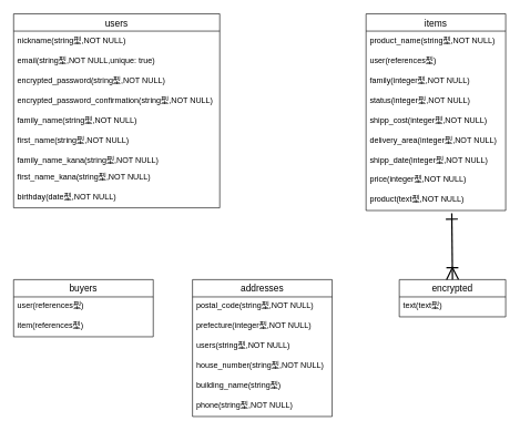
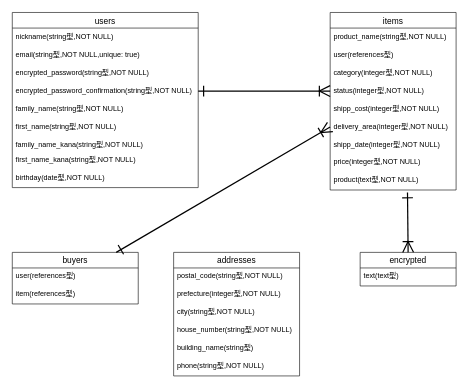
  <mxCell id="0" />
  <mxCell id="1" parent="0" />
  <mxCell id="2" value="users" style="swimlane;fontStyle=0;childLayout=stackLayout;horizontal=1;startSize=26;horizontalStack=0;resizeParent=1;resizeParentMax=0;resizeLast=0;collapsible=1;marginBottom=0;align=center;fontSize=14;" parent="1" vertex="1"><mxGeometry x="20" y="20" width="310" height="292" as="geometry" /></mxCell>
  <mxCell id="3" value="nickname(string型,NOT NULL)" style="text;strokeColor=none;fillColor=none;spacingLeft=4;spacingRight=4;overflow=hidden;rotatable=0;points=[[0,0.5],[1,0.5]];portConstraint=eastwest;fontSize=12;" parent="2" vertex="1"><mxGeometry y="26" width="310" height="30" as="geometry" /></mxCell>
  <mxCell id="4" value="email(string型,NOT NULL,unique: true)" style="text;strokeColor=none;fillColor=none;spacingLeft=4;spacingRight=4;overflow=hidden;rotatable=0;points=[[0,0.5],[1,0.5]];portConstraint=eastwest;fontSize=12;" parent="2" vertex="1"><mxGeometry y="56" width="310" height="30" as="geometry" /></mxCell>
  <mxCell id="5" value="encrypted_password(string型,NOT NULL)&#10;" style="text;strokeColor=none;fillColor=none;spacingLeft=4;spacingRight=4;overflow=hidden;rotatable=0;points=[[0,0.5],[1,0.5]];portConstraint=eastwest;fontSize=12;" parent="2" vertex="1"><mxGeometry y="86" width="310" height="30" as="geometry" /></mxCell>
  <mxCell id="6" value="encrypted_password_confirmation(string型,NOT NULL)" style="text;strokeColor=none;fillColor=none;spacingLeft=4;spacingRight=4;overflow=hidden;rotatable=0;points=[[0,0.5],[1,0.5]];portConstraint=eastwest;fontSize=12;" parent="2" vertex="1"><mxGeometry y="116" width="310" height="30" as="geometry" /></mxCell>
  <mxCell id="7" value="family_name(string型,NOT NULL)" style="text;strokeColor=none;fillColor=none;spacingLeft=4;spacingRight=4;overflow=hidden;rotatable=0;points=[[0,0.5],[1,0.5]];portConstraint=eastwest;fontSize=12;" parent="2" vertex="1"><mxGeometry y="146" width="310" height="30" as="geometry" /></mxCell>
  <mxCell id="8" value="first_name(string型,NOT NULL)" style="text;strokeColor=none;fillColor=none;spacingLeft=4;spacingRight=4;overflow=hidden;rotatable=0;points=[[0,0.5],[1,0.5]];portConstraint=eastwest;fontSize=12;" parent="2" vertex="1"><mxGeometry y="176" width="310" height="30" as="geometry" /></mxCell>
  <mxCell id="9" value="family_name_kana(string型,NOT NULL)" style="text;strokeColor=none;fillColor=none;spacingLeft=4;spacingRight=4;overflow=hidden;rotatable=0;points=[[0,0.5],[1,0.5]];portConstraint=eastwest;fontSize=12;" parent="2" vertex="1"><mxGeometry y="206" width="310" height="26" as="geometry" /></mxCell>
  <mxCell id="10" value="first_name_kana(string型,NOT NULL)" style="text;strokeColor=none;fillColor=none;spacingLeft=4;spacingRight=4;overflow=hidden;rotatable=0;points=[[0,0.5],[1,0.5]];portConstraint=eastwest;fontSize=12;" parent="2" vertex="1"><mxGeometry y="232" width="310" height="30" as="geometry" /></mxCell>
  <mxCell id="11" value="birthday(date型,NOT NULL)" style="text;strokeColor=none;fillColor=none;spacingLeft=4;spacingRight=4;overflow=hidden;rotatable=0;points=[[0,0.5],[1,0.5]];portConstraint=eastwest;fontSize=12;" parent="2" vertex="1"><mxGeometry y="262" width="310" height="30" as="geometry" /></mxCell>
  <mxCell id="12" value="items" style="swimlane;fontStyle=0;childLayout=stackLayout;horizontal=1;startSize=26;horizontalStack=0;resizeParent=1;resizeParentMax=0;resizeLast=0;collapsible=1;marginBottom=0;align=center;fontSize=14;" parent="1" vertex="1"><mxGeometry x="550" y="20" width="210" height="296" as="geometry" /></mxCell>
  <mxCell id="13" value="product_name(string型,NOT NULL)" style="text;strokeColor=none;fillColor=none;spacingLeft=4;spacingRight=4;overflow=hidden;rotatable=0;points=[[0,0.5],[1,0.5]];portConstraint=eastwest;fontSize=12;" parent="12" vertex="1"><mxGeometry y="26" width="210" height="30" as="geometry" /></mxCell>
  <mxCell id="14" value="user(references型)" style="text;strokeColor=none;fillColor=none;spacingLeft=4;spacingRight=4;overflow=hidden;rotatable=0;points=[[0,0.5],[1,0.5]];portConstraint=eastwest;fontSize=12;" parent="12" vertex="1"><mxGeometry y="56" width="210" height="30" as="geometry" /></mxCell>
- <mxCell id="15" value="family(integer型,NOT NULL)" style="text;strokeColor=none;fillColor=none;spacingLeft=4;spacingRight=4;overflow=hidden;rotatable=0;points=[[0,0.5],[1,0.5]];portConstraint=eastwest;fontSize=12;" parent="12" vertex="1"><mxGeometry y="86" width="210" height="30" as="geometry" /></mxCell>
+ <mxCell id="15" value="category(integer型,NOT NULL)" style="text;strokeColor=none;fillColor=none;spacingLeft=4;spacingRight=4;overflow=hidden;rotatable=0;points=[[0,0.5],[1,0.5]];portConstraint=eastwest;fontSize=12;" parent="12" vertex="1"><mxGeometry y="86" width="210" height="30" as="geometry" /></mxCell>
  <mxCell id="16" value="status(integer型,NOT NULL)" style="text;strokeColor=none;fillColor=none;spacingLeft=4;spacingRight=4;overflow=hidden;rotatable=0;points=[[0,0.5],[1,0.5]];portConstraint=eastwest;fontSize=12;" parent="12" vertex="1"><mxGeometry y="116" width="210" height="30" as="geometry" /></mxCell>
  <mxCell id="17" value="shipp_cost(integer型,NOT NULL)" style="text;strokeColor=none;fillColor=none;spacingLeft=4;spacingRight=4;overflow=hidden;rotatable=0;points=[[0,0.5],[1,0.5]];portConstraint=eastwest;fontSize=12;" parent="12" vertex="1"><mxGeometry y="146" width="210" height="30" as="geometry" /></mxCell>
  <mxCell id="18" value="delivery_area(integer型,NOT NULL)" style="text;strokeColor=none;fillColor=none;spacingLeft=4;spacingRight=4;overflow=hidden;rotatable=0;points=[[0,0.5],[1,0.5]];portConstraint=eastwest;fontSize=12;" parent="12" vertex="1"><mxGeometry y="176" width="210" height="30" as="geometry" /></mxCell>
  <mxCell id="19" value="shipp_date(integer型,NOT NULL)" style="text;strokeColor=none;fillColor=none;spacingLeft=4;spacingRight=4;overflow=hidden;rotatable=0;points=[[0,0.5],[1,0.5]];portConstraint=eastwest;fontSize=12;" parent="12" vertex="1"><mxGeometry y="206" width="210" height="30" as="geometry" /></mxCell>
  <mxCell id="20" value="price(integer型,NOT NULL)" style="text;strokeColor=none;fillColor=none;spacingLeft=4;spacingRight=4;overflow=hidden;rotatable=0;points=[[0,0.5],[1,0.5]];portConstraint=eastwest;fontSize=12;" parent="12" vertex="1"><mxGeometry y="236" width="210" height="30" as="geometry" /></mxCell>
  <mxCell id="21" value="product(text型,NOT NULL)" style="text;strokeColor=none;fillColor=none;spacingLeft=4;spacingRight=4;overflow=hidden;rotatable=0;points=[[0,0.5],[1,0.5]];portConstraint=eastwest;fontSize=12;" parent="12" vertex="1"><mxGeometry y="266" width="210" height="30" as="geometry" /></mxCell>
  <mxCell id="22" value="buyers" style="swimlane;fontStyle=0;childLayout=stackLayout;horizontal=1;startSize=26;horizontalStack=0;resizeParent=1;resizeParentMax=0;resizeLast=0;collapsible=1;marginBottom=0;align=center;fontSize=14;" parent="1" vertex="1"><mxGeometry x="20" y="420" width="210" height="86" as="geometry" /></mxCell>
  <mxCell id="23" value="user(references型)" style="text;strokeColor=none;fillColor=none;spacingLeft=4;spacingRight=4;overflow=hidden;rotatable=0;points=[[0,0.5],[1,0.5]];portConstraint=eastwest;fontSize=12;" parent="22" vertex="1"><mxGeometry y="26" width="210" height="30" as="geometry" /></mxCell>
  <mxCell id="24" value="item(references型)" style="text;strokeColor=none;fillColor=none;spacingLeft=4;spacingRight=4;overflow=hidden;rotatable=0;points=[[0,0.5],[1,0.5]];portConstraint=eastwest;fontSize=12;" parent="22" vertex="1"><mxGeometry y="56" width="210" height="30" as="geometry" /></mxCell>
  <mxCell id="25" value="addresses" style="swimlane;fontStyle=0;childLayout=stackLayout;horizontal=1;startSize=26;horizontalStack=0;resizeParent=1;resizeParentMax=0;resizeLast=0;collapsible=1;marginBottom=0;align=center;fontSize=14;" parent="1" vertex="1"><mxGeometry x="289" y="420" width="210" height="206" as="geometry" /></mxCell>
  <mxCell id="26" value="postal_code(string型,NOT NULL)" style="text;strokeColor=none;fillColor=none;spacingLeft=4;spacingRight=4;overflow=hidden;rotatable=0;points=[[0,0.5],[1,0.5]];portConstraint=eastwest;fontSize=12;" parent="25" vertex="1"><mxGeometry y="26" width="210" height="30" as="geometry" /></mxCell>
  <mxCell id="27" value="prefecture(integer型,NOT NULL)" style="text;strokeColor=none;fillColor=none;spacingLeft=4;spacingRight=4;overflow=hidden;rotatable=0;points=[[0,0.5],[1,0.5]];portConstraint=eastwest;fontSize=12;" parent="25" vertex="1"><mxGeometry y="56" width="210" height="30" as="geometry" /></mxCell>
- <mxCell id="28" value="users(string型,NOT NULL)" style="text;strokeColor=none;fillColor=none;spacingLeft=4;spacingRight=4;overflow=hidden;rotatable=0;points=[[0,0.5],[1,0.5]];portConstraint=eastwest;fontSize=12;" parent="25" vertex="1"><mxGeometry y="86" width="210" height="30" as="geometry" /></mxCell>
+ <mxCell id="28" value="city(string型,NOT NULL)" style="text;strokeColor=none;fillColor=none;spacingLeft=4;spacingRight=4;overflow=hidden;rotatable=0;points=[[0,0.5],[1,0.5]];portConstraint=eastwest;fontSize=12;" parent="25" vertex="1"><mxGeometry y="86" width="210" height="30" as="geometry" /></mxCell>
  <mxCell id="29" value="house_number(string型,NOT NULL)" style="text;strokeColor=none;fillColor=none;spacingLeft=4;spacingRight=4;overflow=hidden;rotatable=0;points=[[0,0.5],[1,0.5]];portConstraint=eastwest;fontSize=12;" parent="25" vertex="1"><mxGeometry y="116" width="210" height="30" as="geometry" /></mxCell>
  <mxCell id="30" value="building_name(string型)" style="text;strokeColor=none;fillColor=none;spacingLeft=4;spacingRight=4;overflow=hidden;rotatable=0;points=[[0,0.5],[1,0.5]];portConstraint=eastwest;fontSize=12;" parent="25" vertex="1"><mxGeometry y="146" width="210" height="30" as="geometry" /></mxCell>
  <mxCell id="31" value="phone(string型,NOT NULL)" style="text;strokeColor=none;fillColor=none;spacingLeft=4;spacingRight=4;overflow=hidden;rotatable=0;points=[[0,0.5],[1,0.5]];portConstraint=eastwest;fontSize=12;" parent="25" vertex="1"><mxGeometry y="176" width="210" height="30" as="geometry" /></mxCell>
  <mxCell id="32" value="encrypted" style="swimlane;fontStyle=0;childLayout=stackLayout;horizontal=1;startSize=26;horizontalStack=0;resizeParent=1;resizeParentMax=0;resizeLast=0;collapsible=1;marginBottom=0;align=center;fontSize=14;" parent="1" vertex="1"><mxGeometry x="600" y="420" width="160" height="56" as="geometry" /></mxCell>
  <mxCell id="33" value="text(text型)" style="text;strokeColor=none;fillColor=none;spacingLeft=4;spacingRight=4;overflow=hidden;rotatable=0;points=[[0,0.5],[1,0.5]];portConstraint=eastwest;fontSize=12;" parent="32" vertex="1"><mxGeometry y="26" width="160" height="30" as="geometry" /></mxCell>
+ <mxCell id="34" value="" style="edgeStyle=entityRelationEdgeStyle;fontSize=12;html=1;endArrow=ERoneToMany;startArrow=ERone;entryX=0;entryY=0.5;entryDx=0;entryDy=0;strokeWidth=2;startFill=0;endSize=15;startSize=15;exitX=1;exitY=0.5;exitDx=0;exitDy=0;" parent="1" target="16" edge="1" source="6"><mxGeometry width="100" height="100" relative="1" as="geometry"><mxPoint x="340" y="151" as="sourcePoint" /><mxPoint x="431" y="151" as="targetPoint" /></mxGeometry></mxCell>
  <mxCell id="35" value="" style="fontSize=12;html=1;endArrow=ERoneToMany;startArrow=ERone;strokeWidth=2;startFill=0;rounded=0;startSize=15;endSize=15;entryX=0.5;entryY=0;entryDx=0;entryDy=0;exitX=0.614;exitY=1.133;exitDx=0;exitDy=0;exitPerimeter=0;" parent="1" source="21" target="32" edge="1"><mxGeometry width="100" height="100" relative="1" as="geometry"><mxPoint x="680" y="330" as="sourcePoint" /><mxPoint x="570" y="420" as="targetPoint" /></mxGeometry></mxCell>
+ <mxCell id="36" value="" style="fontSize=12;html=1;endArrow=ERoneToMany;startArrow=ERone;strokeWidth=2;startFill=0;rounded=0;exitX=0.825;exitY=0;exitDx=0;exitDy=0;startSize=15;endSize=15;exitPerimeter=0;entryX=0;entryY=0.5;entryDx=0;entryDy=0;" parent="1" source="22" target="18" edge="1"><mxGeometry width="100" height="100" relative="1" as="geometry"><mxPoint x="260" y="280" as="sourcePoint" /><mxPoint x="416" y="250" as="targetPoint" /></mxGeometry></mxCell>
